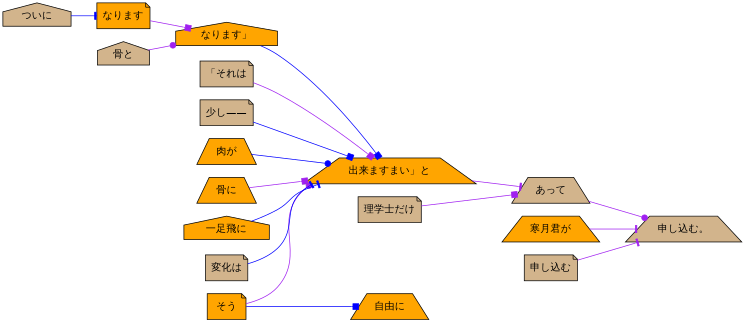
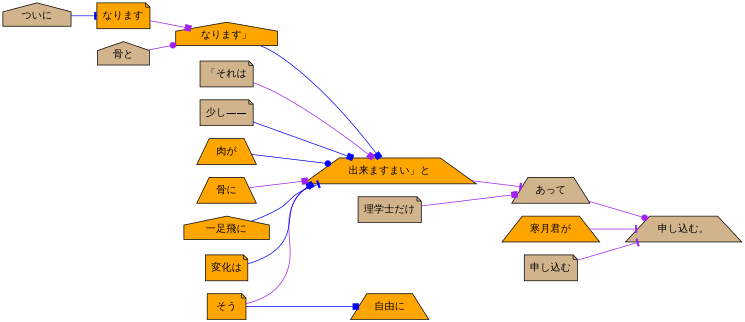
  digraph {
    rankdir=LR
    node [fillcolor=tan shape=note style=filled]
    edge [arrowhead=box color=purple]
    n1 [label="ついに" shape=house]
    n2 [fillcolor=orange label="なります"]
    n3 [fillcolor=orange label="なります」" shape=house]
    n4 [fillcolor=orange label="出来ますまい」と" shape=trapezium]
    n5 [label="骨と" shape=house]
    n6 [label="あって" shape=trapezium]
    n7 [label="「それは"]
    n8 [label="少し——"]
    n9 [fillcolor=orange label="そう"]
    n10 [fillcolor=orange label="自由に" shape=trapezium]
    n11 [fillcolor=orange label="肉が" shape=trapezium]
    n12 [fillcolor=orange label="骨に" shape=trapezium]
    n13 [fillcolor=orange label="一足飛に" shape=house]
-   n14 [label="変化は"]
+   n14 [fillcolor=orange label="変化は"]
    n15 [label="申し込む。" shape=trapezium]
    n16 [label="理学士だけ"]
    n17 [fillcolor=orange label="寒月君が" shape=trapezium]
    n18 [label="申し込む"]
    n1 -> n2 [arrowhead=tee color=blue]
    n2 -> n3
    n3 -> n4 [color=blue]
    n4 -> n6 [arrowhead=tee]
    n5 -> n3 [arrowhead=dot]
    n6 -> n15 [arrowhead=dot]
    n7 -> n4
    n8 -> n4 [color=blue]
    n9 -> n4 [arrowhead=dot]
    n9 -> n10 [color=blue]
    n11 -> n4 [arrowhead=dot color=blue]
    n12 -> n4
    n13 -> n4 [arrowhead=tee color=blue]
-   n14 -> n4 [arrowhead=tee color=blue]
+   n14 -> n4 [color=blue]
    n16 -> n6
    n17 -> n15 [arrowhead=tee]
    n18 -> n15 [arrowhead=tee]
  }
